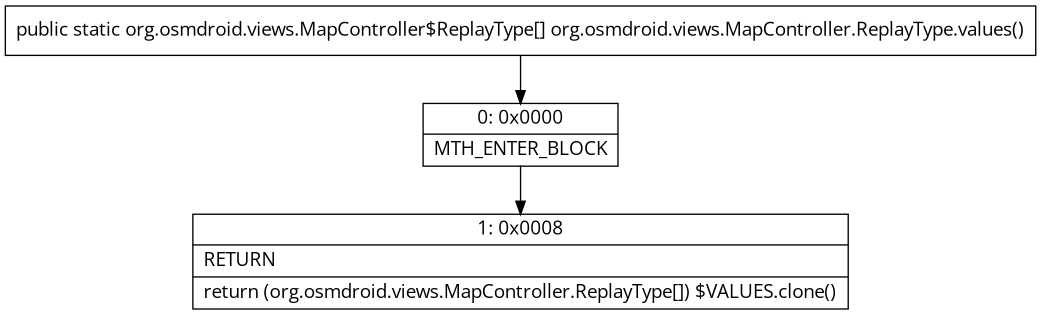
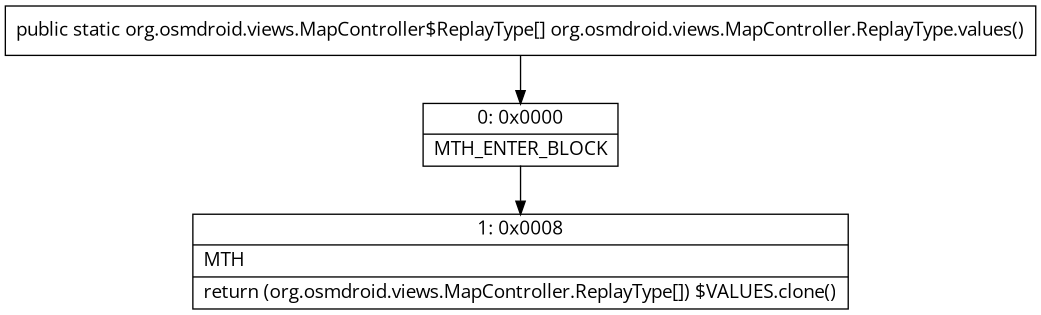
  digraph {
    fontname="Open Sans"
    node [shape=record fontname="Open Sans"]
    edge [fontname="Open Sans"]
    n1 [label="{0\:\ 0x0000|MTH_ENTER_BLOCK\l}"]
-   n2 [label="{1\:\ 0x0008|RETURN\l|return (org.osmdroid.views.MapController.ReplayType[]) $VALUES.clone()\l}"]
+   n2 [label="{1\:\ 0x0008|MTH\l|return (org.osmdroid.views.MapController.ReplayType[]) $VALUES.clone()\l}"]
    n3 [label="{public static org.osmdroid.views.MapController$ReplayType[] org.osmdroid.views.MapController.ReplayType.values() }"]
    n1 -> n2
    n3 -> n1
  }
